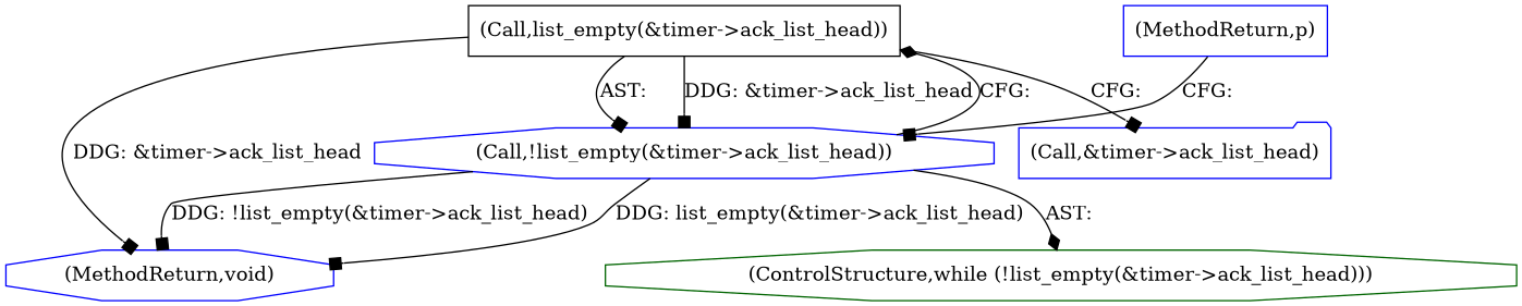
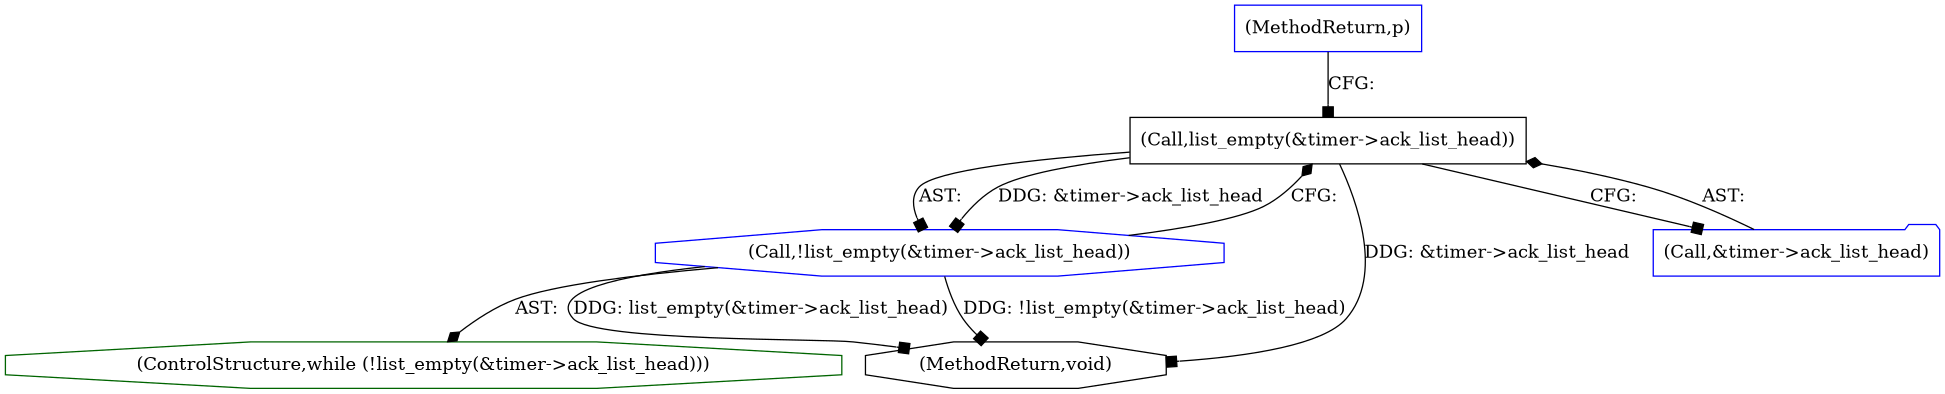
  digraph {
    node [color=blue shape=octagon]
    edge [arrowhead=box]
    n1 [color=black label="(Call,list_empty(&timer->ack_list_head))" shape=box]
    n2 [label="(Call,!list_empty(&timer->ack_list_head))"]
-   n3 [label="(MethodReturn,void)"]
+   n3 [color=black label="(MethodReturn,void)"]
    n4 [label="(Call,&timer->ack_list_head)" shape=folder]
    n5 [color=darkgreen label="(ControlStructure,while (!list_empty(&timer->ack_list_head)))"]
    n6 [label="(MethodReturn,p)" shape=box]
    n1 -> n2 [label="AST: "]
    n1 -> n2 [label="DDG: &timer->ack_list_head"]
    n1 -> n3 [label="DDG: &timer->ack_list_head"]
    n1 -> n4 [label="CFG: "]
    n2 -> n1 [arrowhead=diamond label="CFG: "]
    n2 -> n3 [label="DDG: !list_empty(&timer->ack_list_head)"]
    n2 -> n3 [label="DDG: list_empty(&timer->ack_list_head)"]
    n2 -> n5 [arrowhead=diamond label="AST: "]
-   n6 -> n2 [label="CFG: "]
+   n4 -> n1 [arrowhead=diamond label="AST: "]
+   n6 -> n1 [label="CFG: "]
  }
